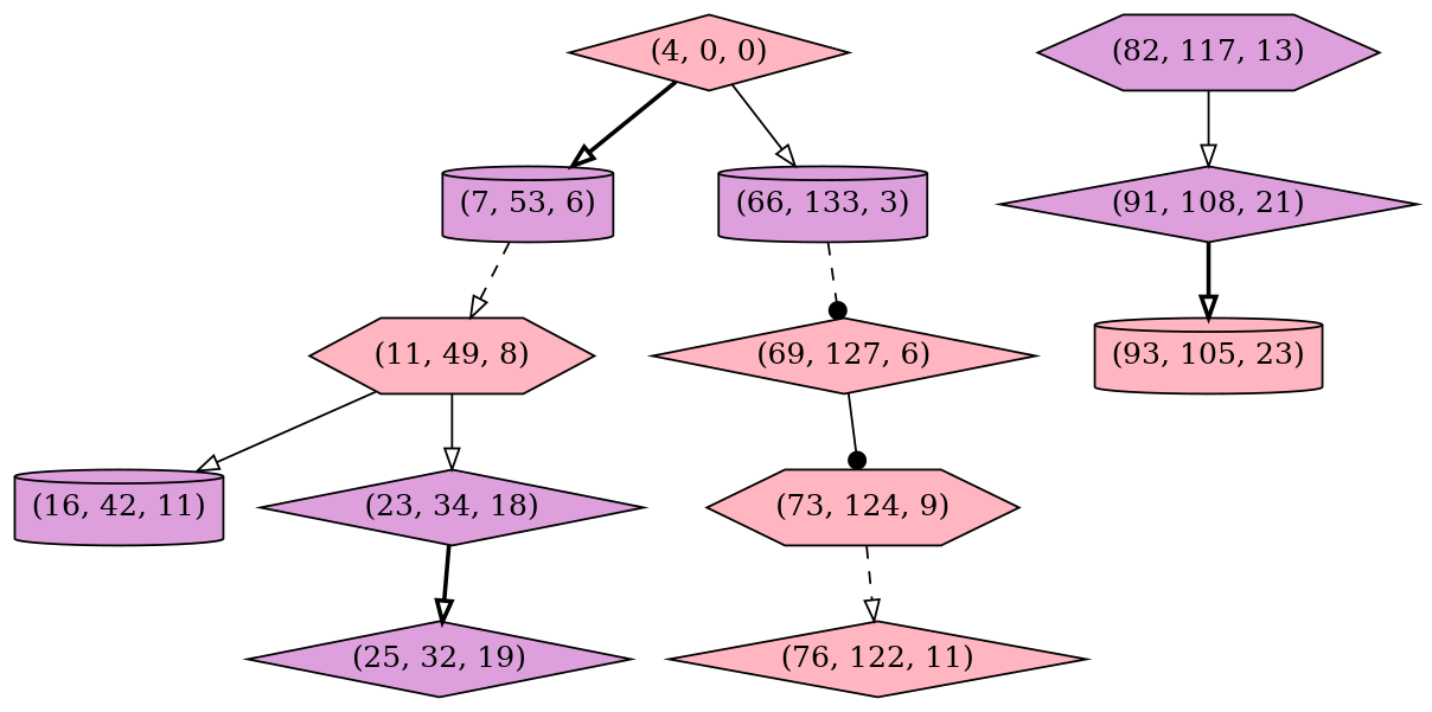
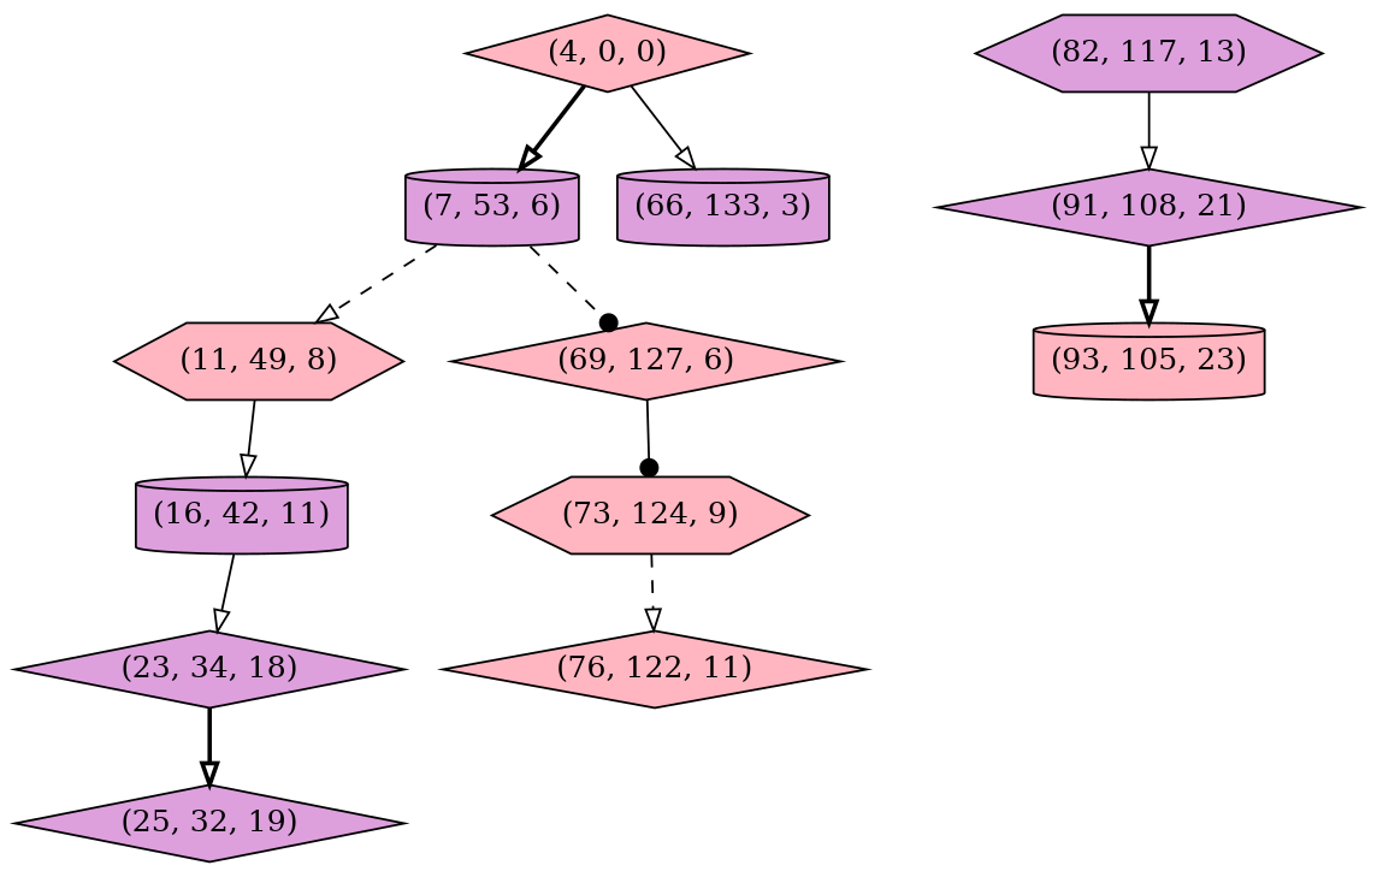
  digraph {
    node [fillcolor=plum shape=diamond style=filled]
    edge [arrowhead=onormal style=solid]
    n1 [fillcolor=lightpink label="(4, 0, 0)"]
    "(7, 53, 6)" [shape=cylinder]
    "(66, 133, 3)" [shape=cylinder]
    "(11, 49, 8)" [fillcolor=lightpink shape=hexagon]
    "(69, 127, 6)" [fillcolor=lightpink]
    "(16, 42, 11)" [shape=cylinder]
    "(23, 34, 18)"
    "(25, 32, 19)"
    "(73, 124, 9)" [fillcolor=lightpink shape=hexagon]
    "(76, 122, 11)" [fillcolor=lightpink]
    "(82, 117, 13)" [shape=hexagon]
    "(91, 108, 21)"
    "(93, 105, 23)" [fillcolor=lightpink shape=cylinder]
    n1 -> "(7, 53, 6)" [style=bold]
    n1 -> "(66, 133, 3)"
    "(7, 53, 6)" -> "(11, 49, 8)" [style=dashed]
-   "(66, 133, 3)" -> "(69, 127, 6)" [arrowhead=dot style=dashed]
+   "(7, 53, 6)" -> "(69, 127, 6)" [arrowhead=dot style=dashed]
    "(11, 49, 8)" -> "(16, 42, 11)"
    "(69, 127, 6)" -> "(73, 124, 9)" [arrowhead=dot]
-   "(11, 49, 8)" -> "(23, 34, 18)"
+   "(16, 42, 11)" -> "(23, 34, 18)"
    "(23, 34, 18)" -> "(25, 32, 19)" [style=bold]
    "(73, 124, 9)" -> "(76, 122, 11)" [style=dashed]
    "(82, 117, 13)" -> "(91, 108, 21)"
    "(91, 108, 21)" -> "(93, 105, 23)" [style=bold]
  }
